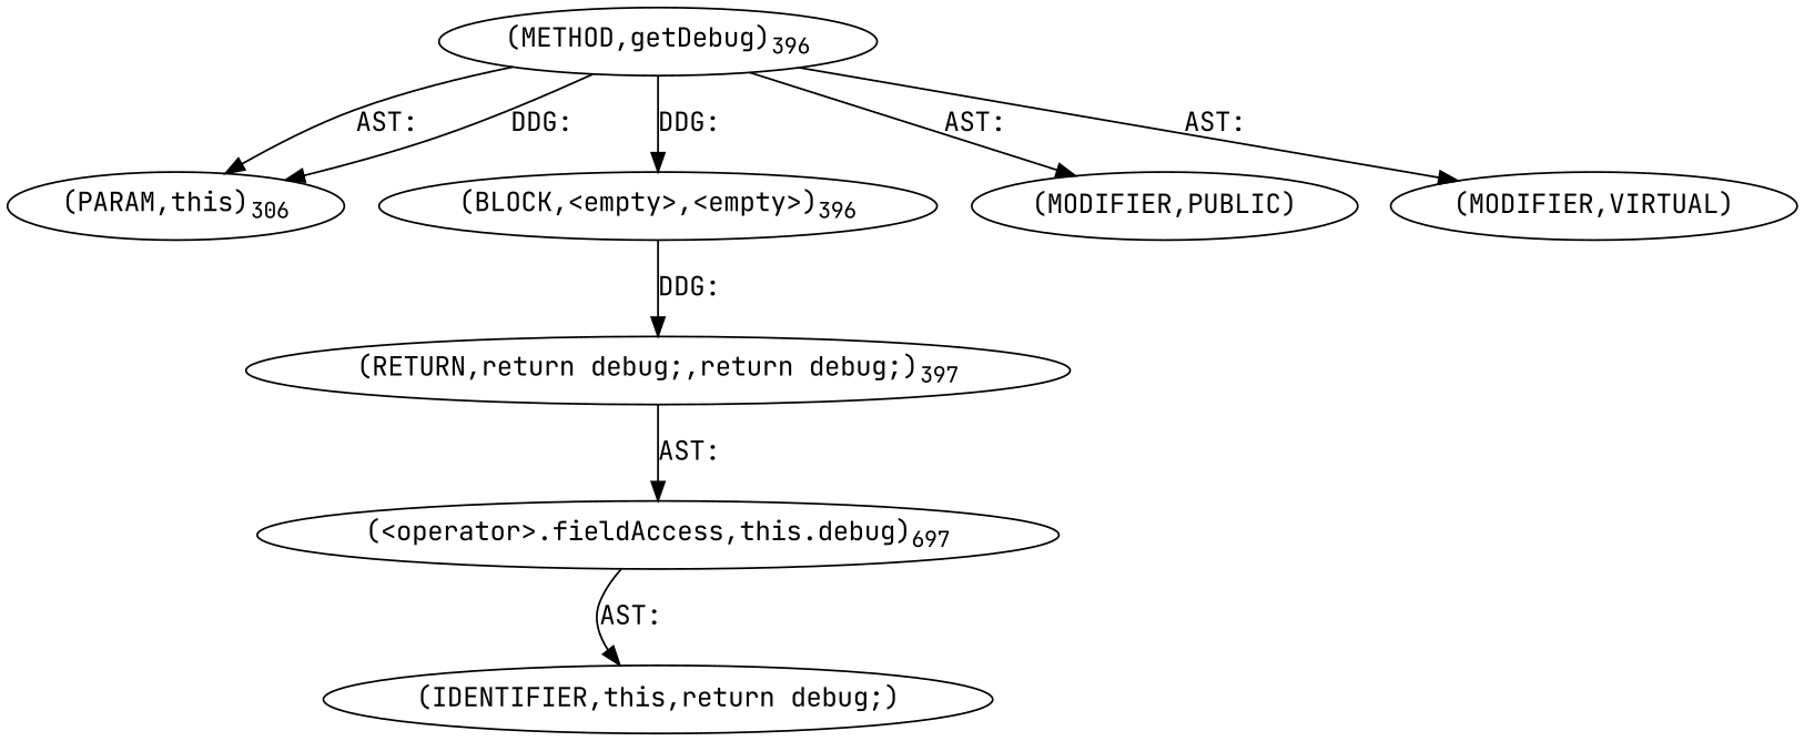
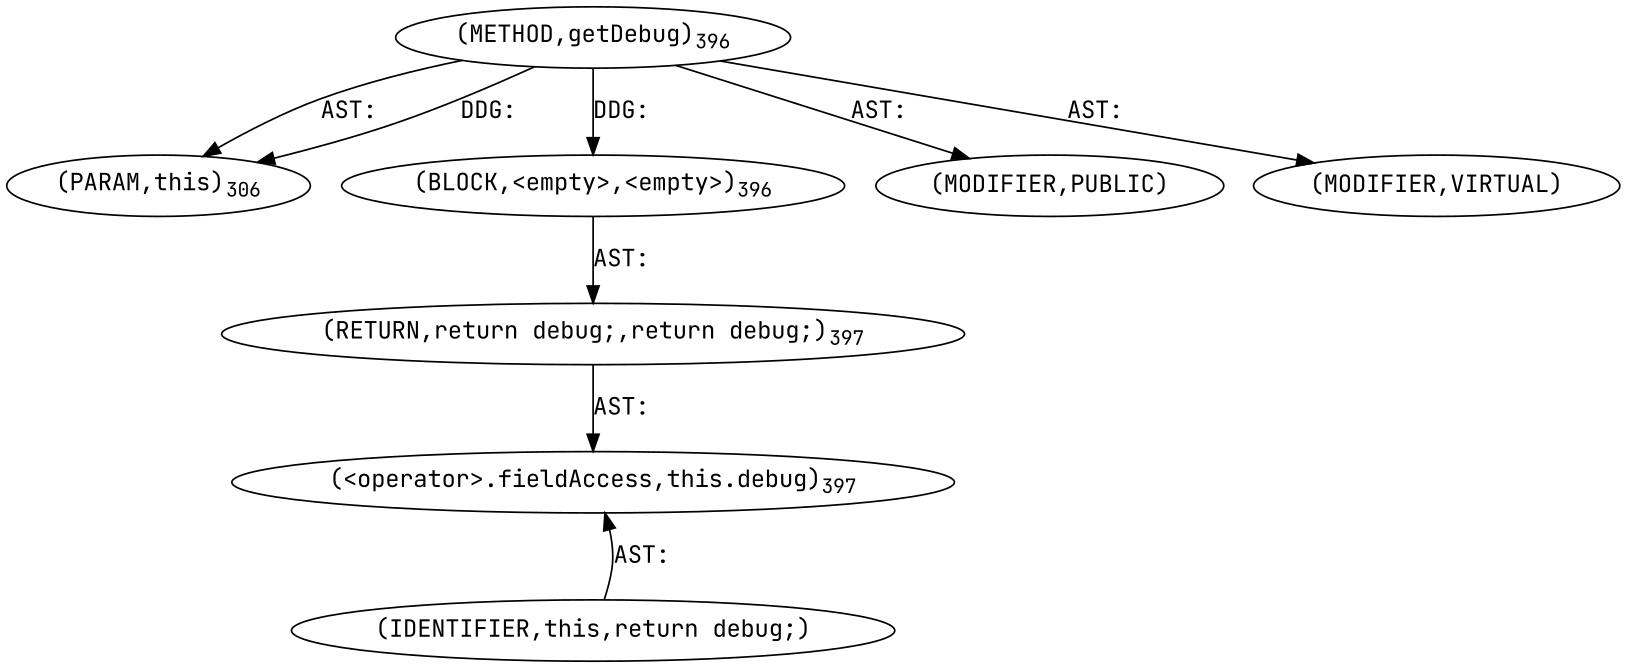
  digraph {
    fontname="JetBrains Mono"
    node [fontname="JetBrains Mono"]
    edge [fontname="JetBrains Mono"]
    n1 [label=<(METHOD,getDebug)<SUB>396</SUB>>]
    n2 [label=<(PARAM,this)<SUB>306</SUB>>]
    n3 [label=<(BLOCK,&lt;empty&gt;,&lt;empty&gt;)<SUB>396</SUB>>]
    n4 [label=<(MODIFIER,PUBLIC)>]
    n5 [label=<(MODIFIER,VIRTUAL)>]
    n6 [label=<(RETURN,return debug;,return debug;)<SUB>397</SUB>>]
-   n7 [label=<(&lt;operator&gt;.fieldAccess,this.debug)<SUB>697</SUB>>]
+   n7 [label=<(&lt;operator&gt;.fieldAccess,this.debug)<SUB>397</SUB>>]
    n8 [label=<(IDENTIFIER,this,return debug;)>]
    n1 -> n2 [label="AST: "]
    n1 -> n2 [label="DDG: "]
    n1 -> n3 [label="DDG: "]
    n1 -> n4 [label="AST: "]
    n1 -> n5 [label="AST: "]
-   n3 -> n6 [label="DDG: "]
+   n3 -> n6 [label="AST: "]
    n6 -> n7 [label="AST: "]
-   n7 -> n8 [label="AST: "]
+   n8 -> n7 [label="AST: "]
  }
